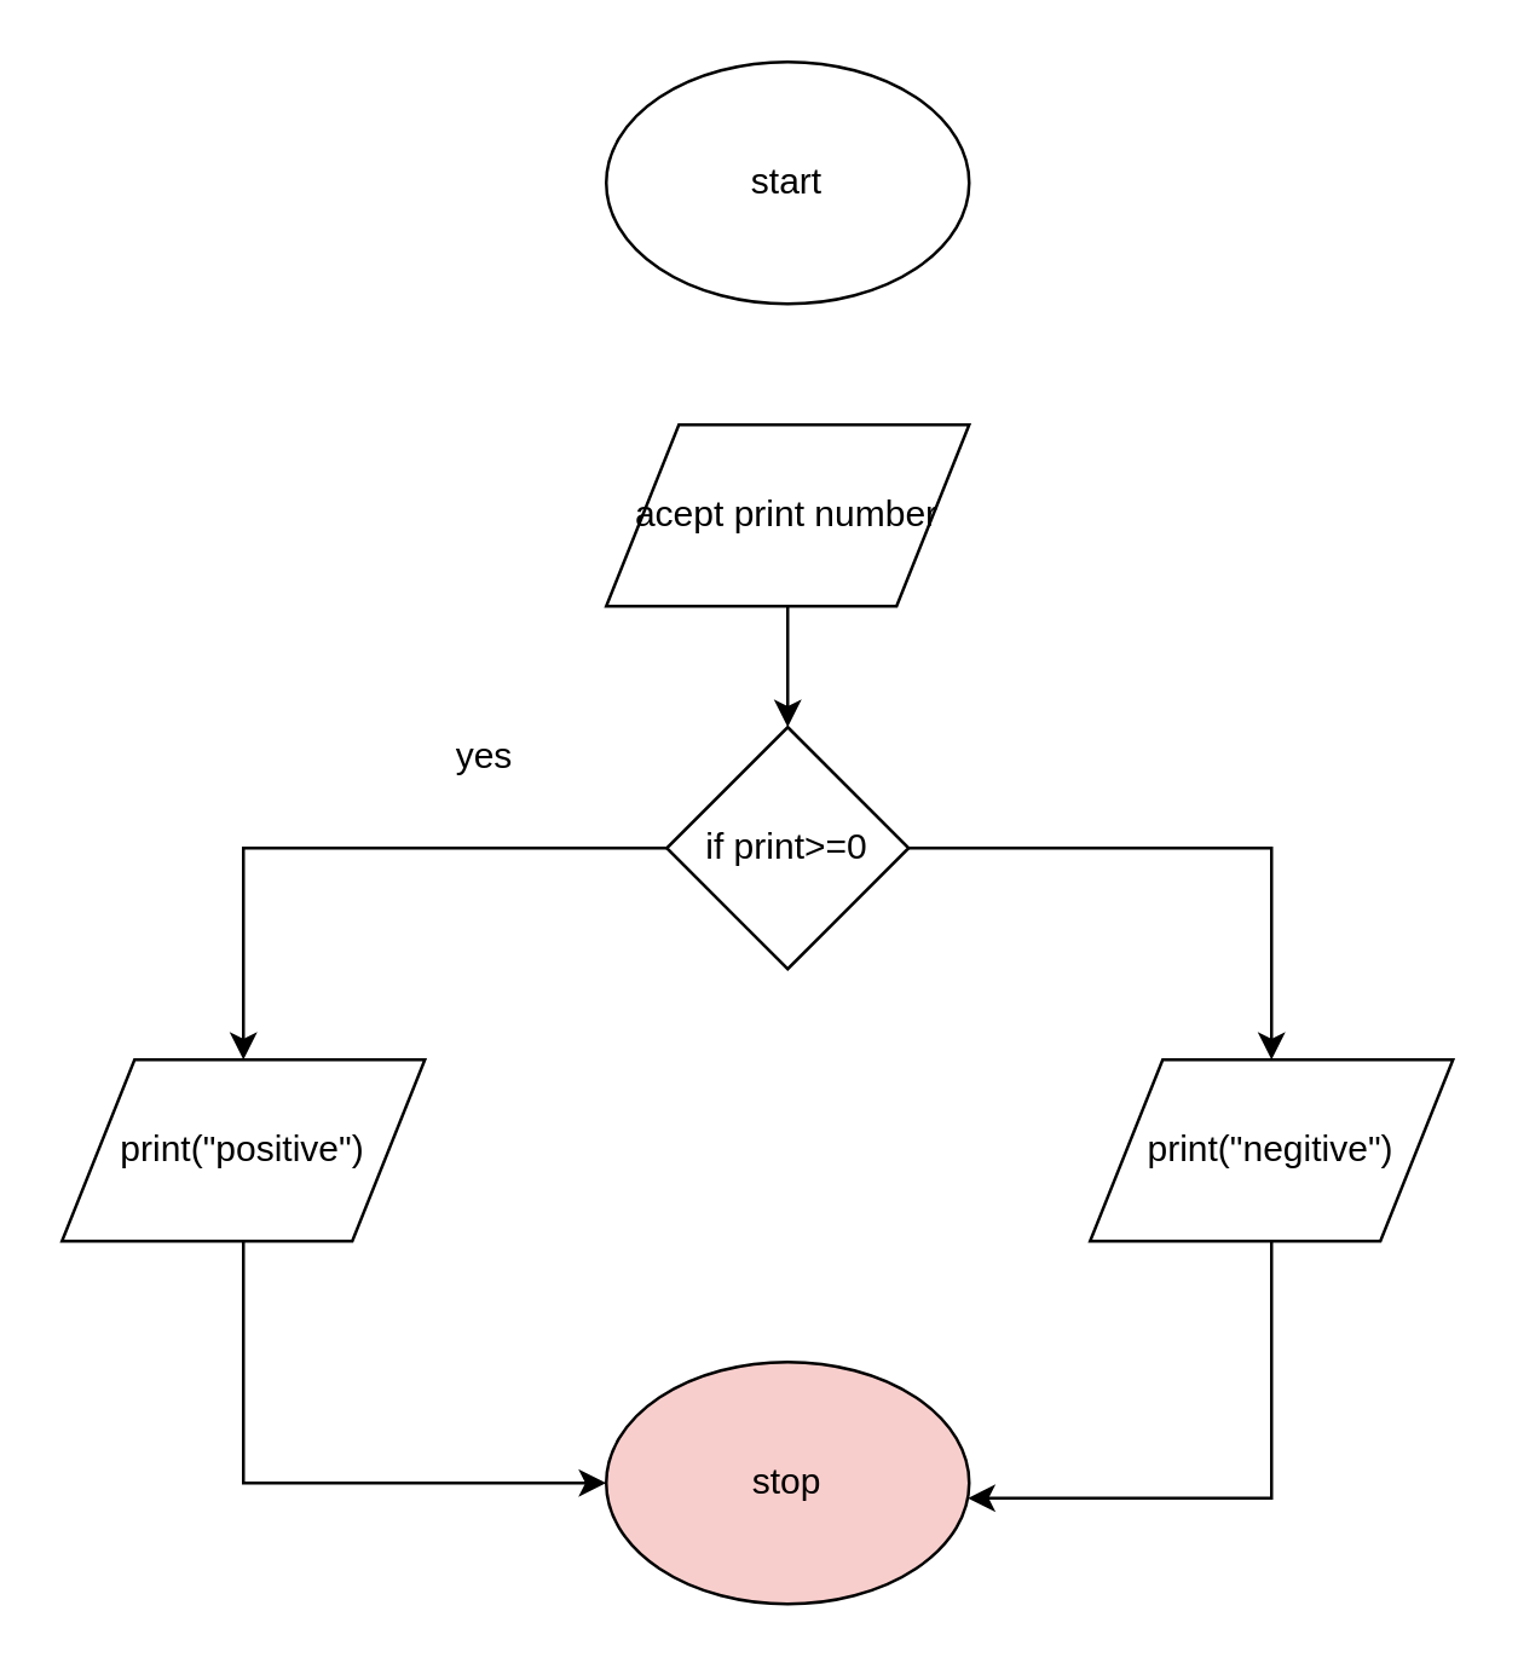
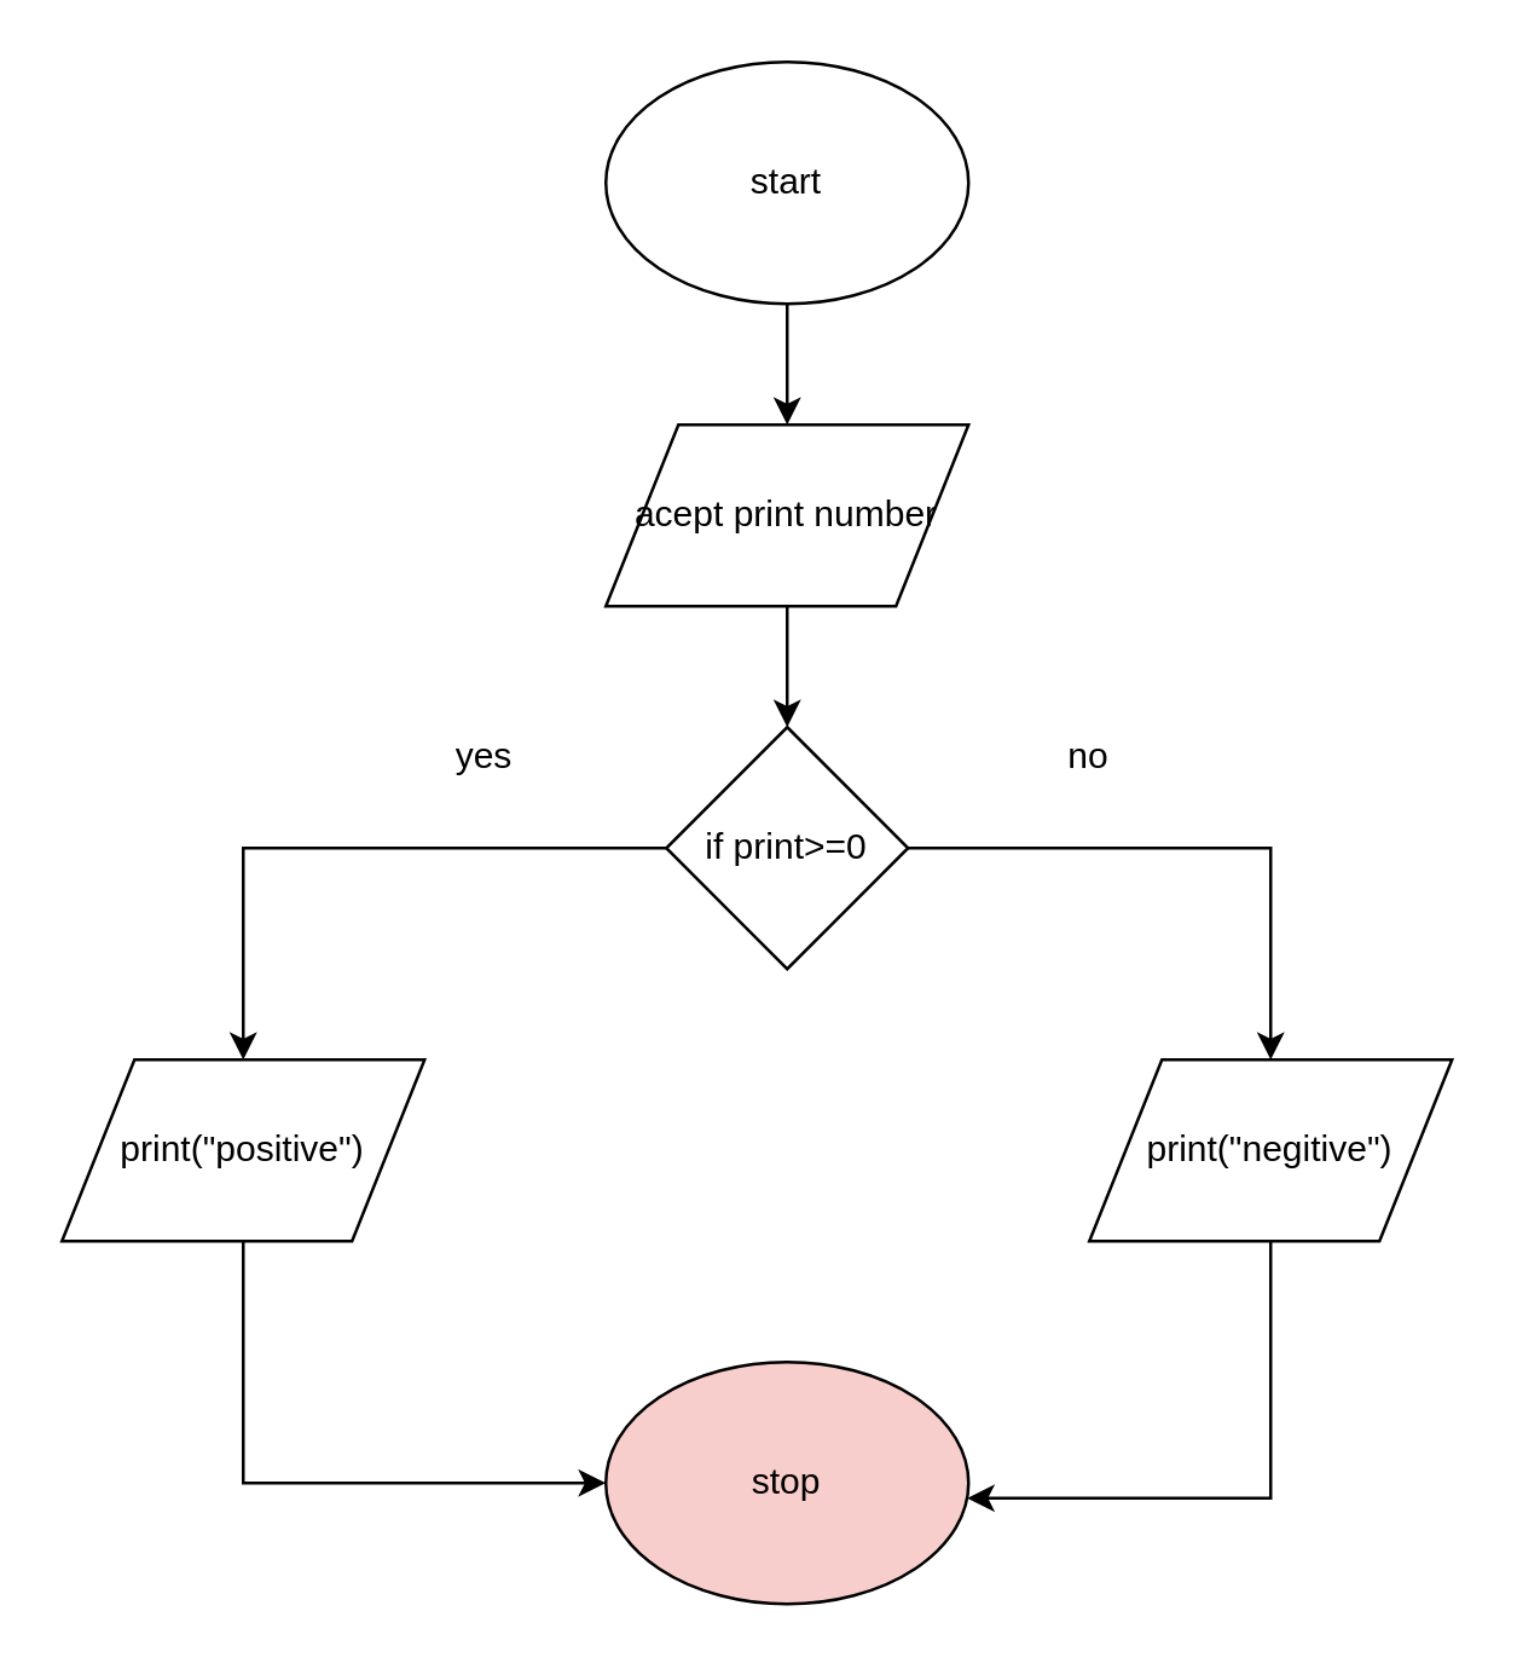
  <mxCell id="0" />
  <mxCell id="1" parent="0" />
+ <mxCell id="2" value="" style="edgeStyle=orthogonalEdgeStyle;rounded=0;orthogonalLoop=1;jettySize=auto;html=1;" edge="1" parent="1" source="3" target="5"><mxGeometry relative="1" as="geometry" /></mxCell>
  <mxCell id="3" value="start" style="ellipse;whiteSpace=wrap;html=1;" vertex="1" parent="1"><mxGeometry x="200" y="20" width="120" height="80" as="geometry" /></mxCell>
  <mxCell id="4" value="" style="edgeStyle=orthogonalEdgeStyle;rounded=0;orthogonalLoop=1;jettySize=auto;html=1;" edge="1" parent="1" source="5" target="8"><mxGeometry relative="1" as="geometry" /></mxCell>
  <mxCell id="5" value="acept print number" style="shape=parallelogram;perimeter=parallelogramPerimeter;whiteSpace=wrap;html=1;" vertex="1" parent="1"><mxGeometry x="200" y="140" width="120" height="60" as="geometry" /></mxCell>
  <mxCell id="6" value="" style="edgeStyle=orthogonalEdgeStyle;rounded=0;orthogonalLoop=1;jettySize=auto;html=1;entryX=0.5;entryY=0;entryDx=0;entryDy=0;" edge="1" parent="1" source="8" target="12"><mxGeometry relative="1" as="geometry"><mxPoint x="420" y="280" as="targetPoint" /></mxGeometry></mxCell>
  <mxCell id="7" value="" style="edgeStyle=orthogonalEdgeStyle;rounded=0;orthogonalLoop=1;jettySize=auto;html=1;entryX=0.5;entryY=0;entryDx=0;entryDy=0;" edge="1" parent="1" source="8" target="10"><mxGeometry relative="1" as="geometry"><mxPoint x="100" y="280" as="targetPoint" /></mxGeometry></mxCell>
  <mxCell id="8" value="if print&amp;gt;=0" style="rhombus;whiteSpace=wrap;html=1;" vertex="1" parent="1"><mxGeometry x="220" y="240" width="80" height="80" as="geometry" /></mxCell>
  <mxCell id="9" value="" style="edgeStyle=orthogonalEdgeStyle;rounded=0;orthogonalLoop=1;jettySize=auto;html=1;entryX=0;entryY=0.5;entryDx=0;entryDy=0;" edge="1" parent="1" source="10" target="13"><mxGeometry relative="1" as="geometry"><mxPoint x="80" y="490" as="targetPoint" /><Array as="points"><mxPoint x="80" y="490" /></Array></mxGeometry></mxCell>
  <mxCell id="10" value="print(&quot;positive&quot;)" style="shape=parallelogram;perimeter=parallelogramPerimeter;whiteSpace=wrap;html=1;" vertex="1" parent="1"><mxGeometry x="20" y="350" width="120" height="60" as="geometry" /></mxCell>
  <mxCell id="11" value="" style="edgeStyle=orthogonalEdgeStyle;rounded=0;orthogonalLoop=1;jettySize=auto;html=1;" edge="1" parent="1" source="12" target="13"><mxGeometry relative="1" as="geometry"><mxPoint x="420" y="490" as="targetPoint" /><Array as="points"><mxPoint x="420" y="495" /></Array></mxGeometry></mxCell>
  <mxCell id="12" value="print(&quot;negitive&quot;)" style="shape=parallelogram;perimeter=parallelogramPerimeter;whiteSpace=wrap;html=1;" vertex="1" parent="1"><mxGeometry x="360" y="350" width="120" height="60" as="geometry" /></mxCell>
  <mxCell id="13" value="stop" style="ellipse;whiteSpace=wrap;html=1;fillColor=#f8cecc;" vertex="1" parent="1"><mxGeometry x="200" y="450" width="120" height="80" as="geometry" /></mxCell>
  <mxCell id="14" value="yes" style="text;html=1;strokeColor=none;fillColor=none;align=center;verticalAlign=middle;whiteSpace=wrap;rounded=0;" vertex="1" parent="1"><mxGeometry x="140" y="240" width="40" height="20" as="geometry" /></mxCell>
+ <mxCell id="15" value="no" style="text;html=1;strokeColor=none;fillColor=none;align=center;verticalAlign=middle;whiteSpace=wrap;rounded=0;" vertex="1" parent="1"><mxGeometry x="340" y="240" width="40" height="20" as="geometry" /></mxCell>
